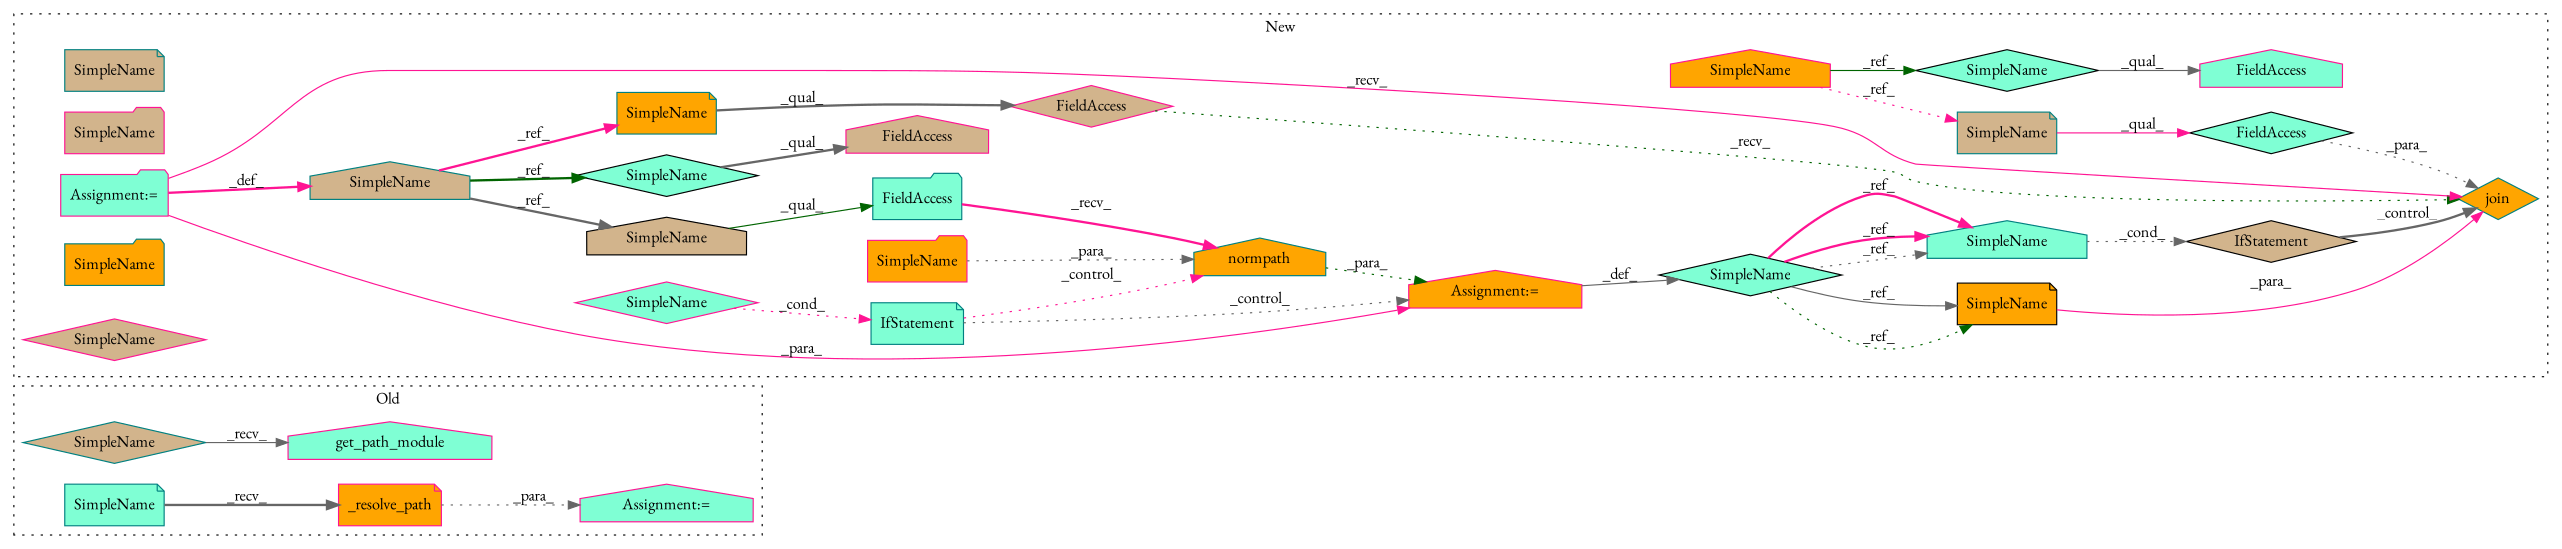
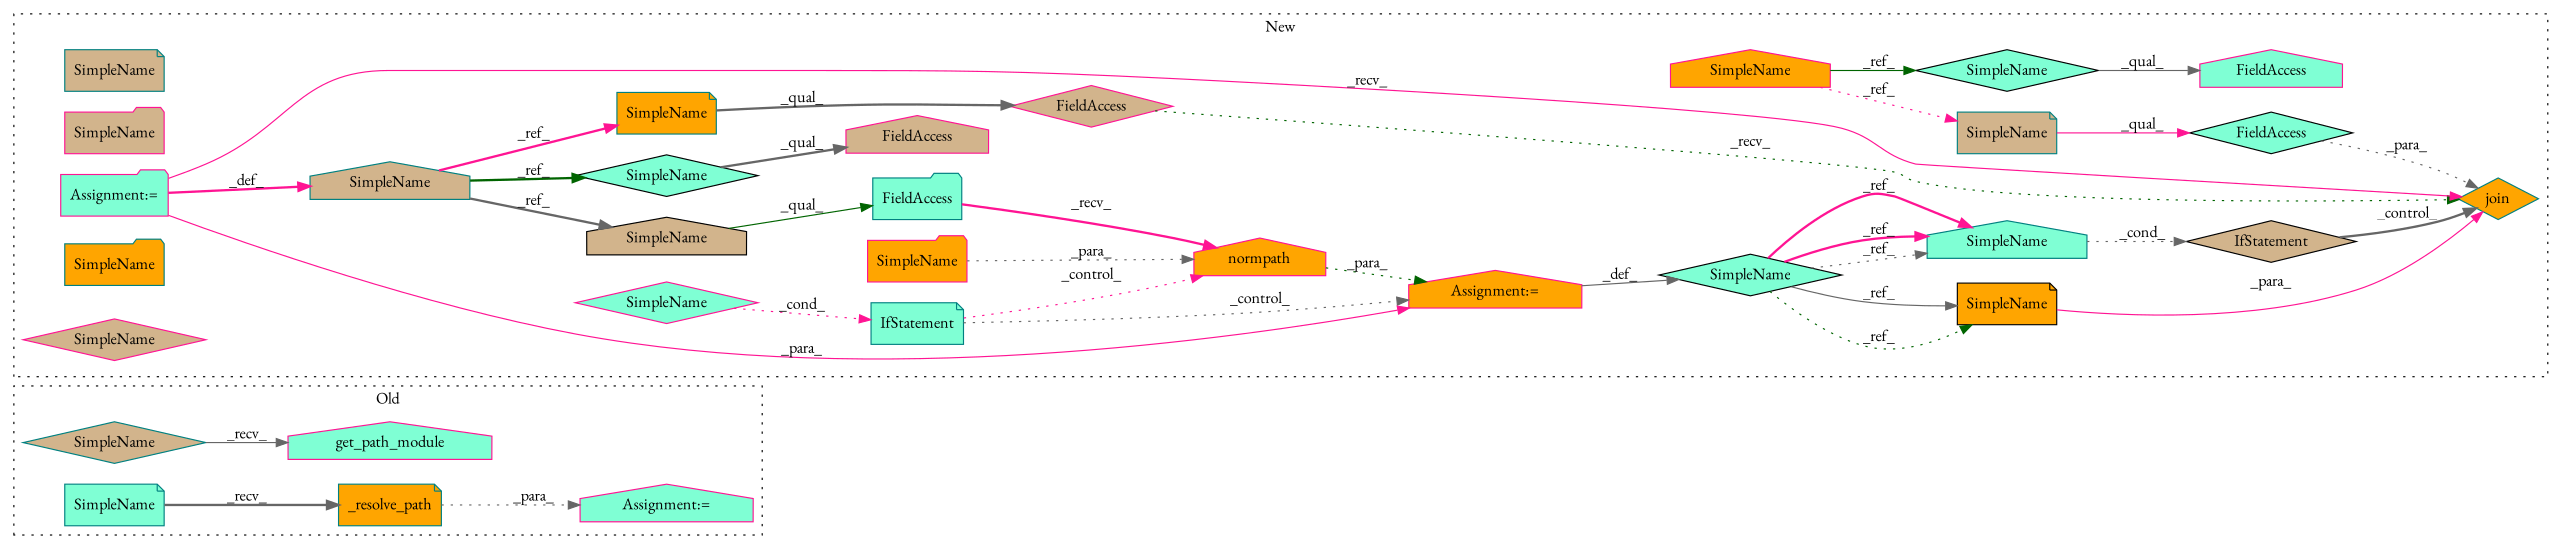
  digraph {
    fontname="EB Garamond"
    rankdir=LR
    node [a=42 color=teal fillcolor=aquamarine fontname="EB Garamond" l=4 s=1961 shape=house style=filled]
    edge [color=gray40 fontname="EB Garamond" style=dotted]
-   n1 [a=32 color=deeppink fillcolor=orange l="14,1" label=_resolve_path s="1386,1404" shape=note]
+   n1 [a=32 fillcolor=orange l="14,1" label=_resolve_path s="1386,1404" shape=note]
    n2 [a=32 color=deeppink l=17 label=get_path_module s=1456]
    n3 [a=7 color=deeppink l=1 label="Assignment:=" s=1380]
    n4 [fillcolor=tan label=SimpleName s=1451 shape=diamond]
    n5 [label=SimpleName s=1381 shape=note]
    n6 [a=25 color=black fillcolor=tan l=3 label=IfStatement s=1965 shape=diamond]
-   n7 [a=32 fillcolor=orange l="9,1" label=normpath s="1925,1938"]
+   n7 [a=32 color=deeppink fillcolor=orange l="9,1" label=normpath s="1925,1938"]
    n8 [fillcolor=tan label=SimpleName s=1898 shape=note]
    n9 [a=25 l="4,2" label=IfStatement s="1894,1902" shape=note]
    n10 [a=22 l=7 label=FieldAccess s=1917 shape=folder]
    n11 [fillcolor=tan l=2 label=SimpleName s=1807]
    n12 [a=22 color=deeppink fillcolor=tan l=7 label=FieldAccess s=1968 shape=diamond]
    n13 [a=22 color=deeppink fillcolor=tan l=7 label=FieldAccess s=2035]
    n14 [color=black label=SimpleName s=1912 shape=diamond]
    n15 [a=32 fillcolor=orange l="5,1" label=join s="1976,2003" shape=diamond]
    n16 [a=22 color=black l=17 label=FieldAccess s=1981 shape=diamond]
    n17 [color=deeppink fillcolor=orange label=SimpleName s=1764]
    n18 [a=22 color=deeppink l=17 label=FieldAccess s=2007]
    n19 [color=deeppink fillcolor=tan label=SimpleName shape=folder]
    n20 [a=7 color=deeppink fillcolor=orange l=1 label="Assignment:=" s=1916]
    n21 [a=7 color=deeppink l=2 label="Assignment:=" s=1807 shape=folder]
    n22 [fillcolor=tan label=SimpleName s=1981 shape=note]
    n23 [color=black label=SimpleName s=2007 shape=diamond]
    n24 [fillcolor=orange label=SimpleName s=1999 shape=folder]
    n25 [color=deeppink fillcolor=orange label=SimpleName s=1934 shape=folder]
    n26 [color=deeppink fillcolor=tan label=SimpleName shape=diamond]
    n27 [color=deeppink label=SimpleName s=1898 shape=diamond]
    n28 [color=black l=2 label=SimpleName s=2035 shape=diamond]
    n29 [fillcolor=orange l=2 label=SimpleName s=1968 shape=note]
    n30 [color=black fillcolor=tan l=2 label=SimpleName s=1917]
    n31 [color=black fillcolor=orange label=SimpleName s=1999 shape=note]
    n32 [label=SimpleName]
    subgraph cluster_1 {
      label=Old
      style=dotted
      n1
      n2
      n3
      n4
      n5
    }
    subgraph cluster_2 {
      label=New
      style=dotted
      n6
      n7
      n8
      n9
      n10
      n11
      n12
      n13
      n14
      n15
      n16
      n17
      n18
      n19
      n20
      n21
      n22
      n23
      n24
      n25
      n26
      n27
      n28
      n29
      n30
      n31
      n32
    }
    n1 -> n3 [label=_para_]
    n4 -> n2 [label=_recv_ style=solid]
    n5 -> n1 [label=_recv_ style=bold]
    n6 -> n15 [label=_control_ style=bold]
    n7 -> n20 [color=darkgreen label=_para_]
    n9 -> n7 [color=deeppink label=_control_]
    n9 -> n20 [label=_control_]
    n10 -> n7 [color=deeppink label=_recv_ style=bold]
    n11 -> n28 [color=darkgreen label=_ref_ style=bold]
    n11 -> n29 [color=deeppink label=_ref_ style=bold]
    n11 -> n30 [label=_ref_ style=bold]
    n12 -> n15 [color=darkgreen label=_recv_]
    n14 -> n31 [color=darkgreen label=_ref_]
    n14 -> n31 [label=_ref_ style=solid]
    n14 -> n32 [color=deeppink label=_ref_ style=bold]
    n14 -> n32 [label=_ref_]
    n14 -> n32 [color=deeppink label=_ref_ style=bold]
    n16 -> n15 [label=_para_]
    n17 -> n22 [color=deeppink label=_ref_]
    n17 -> n23 [color=darkgreen label=_ref_ style=solid]
    n20 -> n14 [label=_def_ style=solid]
    n21 -> n11 [color=deeppink label=_def_ style=bold]
    n21 -> n15 [color=deeppink label=_recv_ style=solid]
    n21 -> n20 [color=deeppink label=_para_ style=solid]
    n22 -> n16 [color=deeppink label=_qual_ style=solid]
    n23 -> n18 [label=_qual_ style=solid]
    n25 -> n7 [label=_para_]
    n27 -> n9 [color=deeppink label=_cond_]
    n28 -> n13 [label=_qual_ style=bold]
    n29 -> n12 [label=_qual_ style=bold]
    n30 -> n10 [color=darkgreen label=_qual_ style=solid]
    n31 -> n15 [color=deeppink label=_para_ style=solid]
    n32 -> n6 [label=_cond_]
  }
